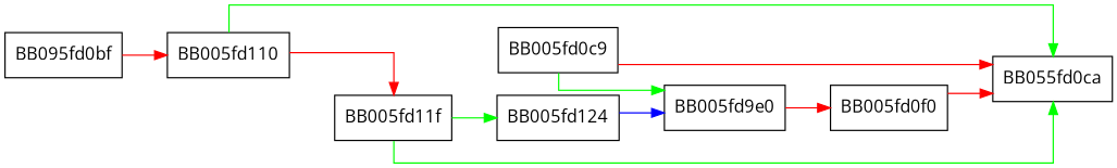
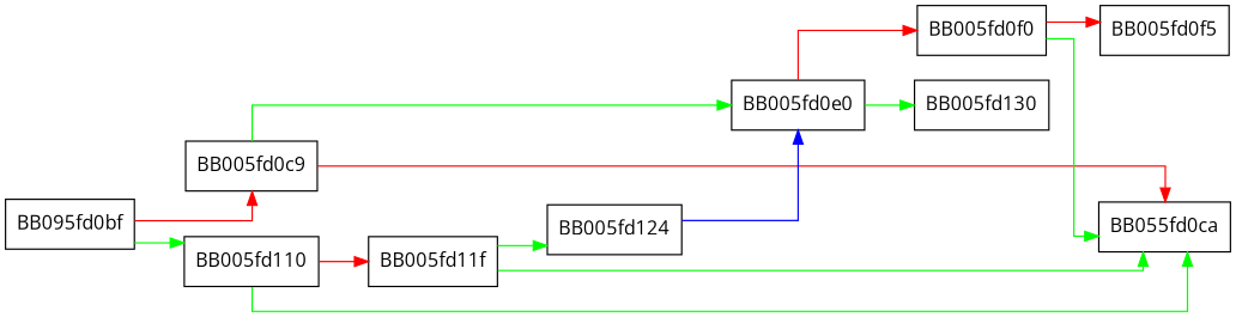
  digraph {
    fontname="Open Sans"
    rankdir=LR
    splines=ortho
    node [fontname="Open Sans" shape=box]
    edge [color=green fontname="Open Sans"]
    n1 [label=BB005fd0c9]
-   BB005fd0e0 [label=BB005fd9e0]
+   BB005fd0e0
    n3 [label=BB055fd0ca]
    n4 [label=BB095fd0bf]
    BB005fd110
+   BB005fd130
    BB005fd0f0
    BB005fd11f
    BB005fd124
+   BB005fd0f5
    n1 -> BB005fd0e0
    n1 -> n3 [color=red]
+   BB005fd0e0 -> BB005fd130
    BB005fd0e0 -> BB005fd0f0 [color=red]
-   n4 -> BB005fd110 [color=red]
+   n4 -> n1 [color=red]
+   n4 -> BB005fd110
    BB005fd110 -> n3
    BB005fd110 -> BB005fd11f [color=red]
-   BB005fd0f0 -> n3 [color=red]
+   BB005fd0f0 -> n3
+   BB005fd0f0 -> BB005fd0f5 [color=red]
    BB005fd11f -> n3
    BB005fd11f -> BB005fd124
    BB005fd124 -> BB005fd0e0 [color=blue]
  }
